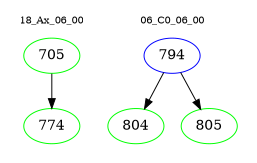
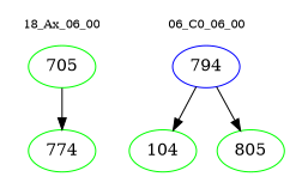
  digraph {
    node [color=green]
    edge [color=black]
    n1 [label=705]
    n2 [label=774]
    n3 [color=blue label=794]
-   n4 [label=804]
+   n4 [label=104]
    n5 [label=805]
    subgraph cluster_1 {
      color=white
      fontsize=10
      label="18_Ax_06_00"
      n1
      n2
    }
    subgraph cluster_2 {
      color=white
      fontsize=10
      label="06_C0_06_00"
      n3
      n4
      n5
    }
    n1 -> n2
    n3 -> n4
    n3 -> n5
  }
